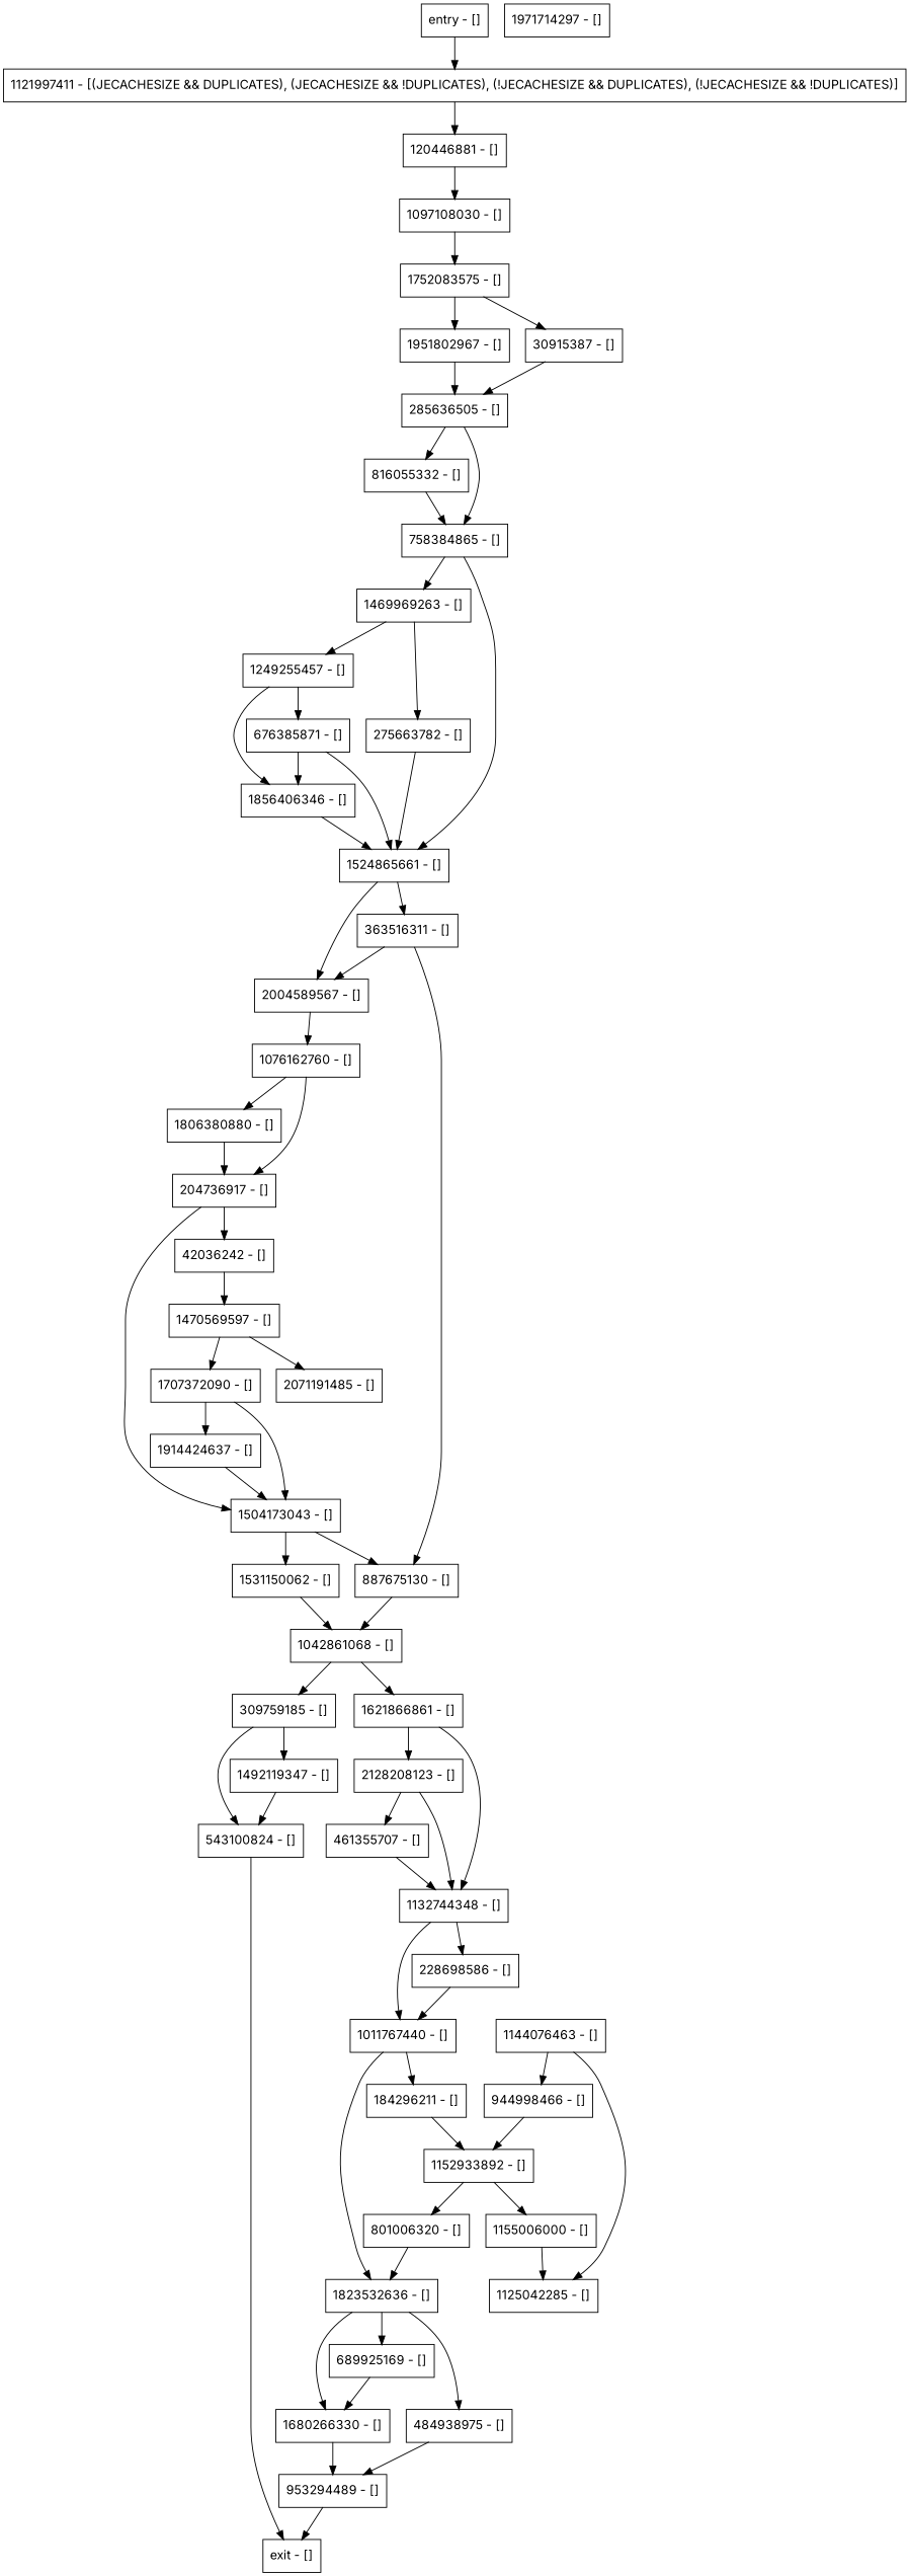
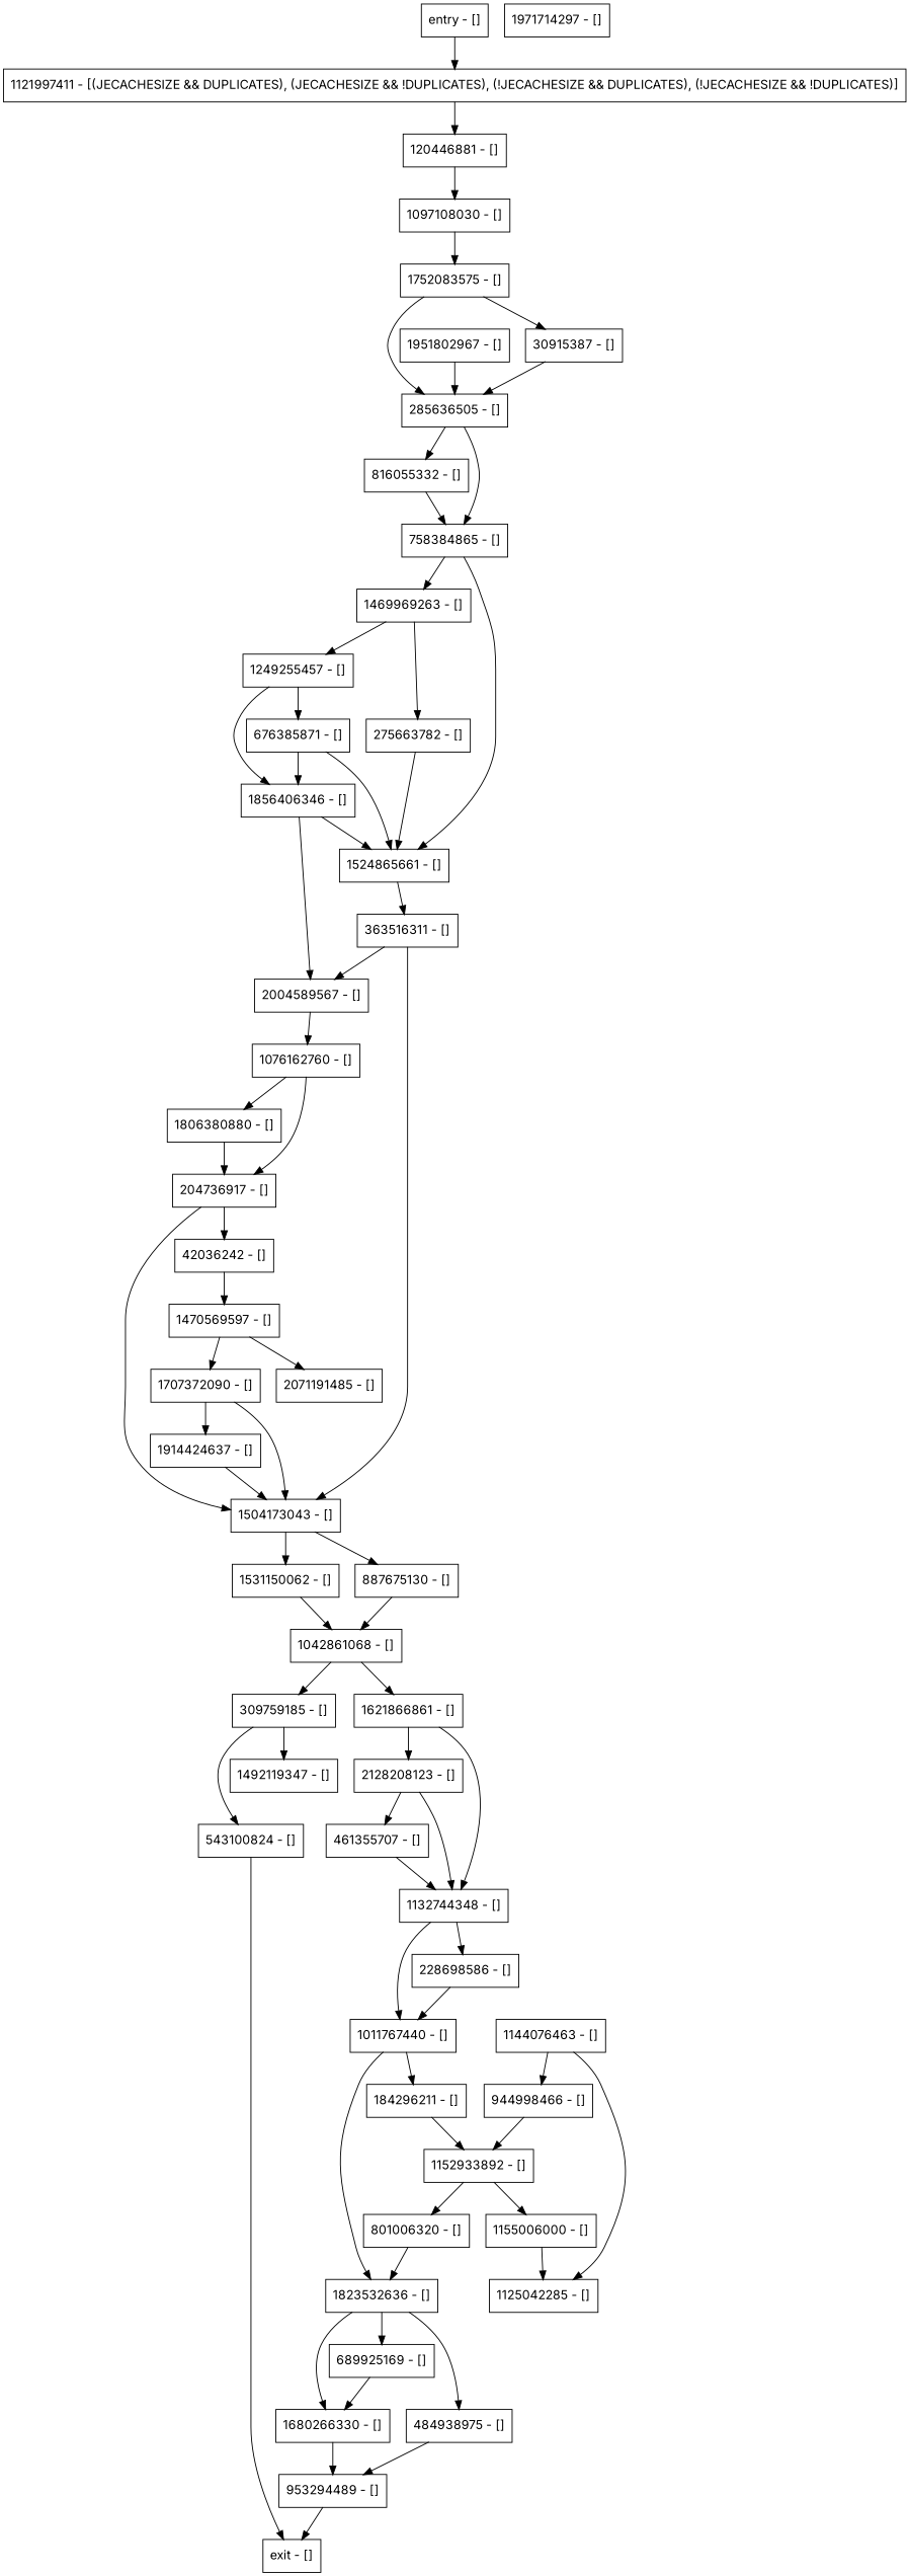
  digraph {
    fontname=Inter
    node [fontname=Inter shape=record]
    edge [fontname=Inter]
    n1 [label="2004589567 - []"]
    n2 [label="1076162760 - []"]
    n3 [label="1806380880 - []"]
    n4 [label="204736917 - []"]
    n5 [label="1042861068 - []"]
    n6 [label="309759185 - []"]
    n7 [label="1621866861 - []"]
    n8 [label="543100824 - []"]
    n9 [label="1492119347 - []"]
    n10 [label="1132744348 - []"]
    n11 [label="2128208123 - []"]
    n12 [label="1504173043 - []"]
    n13 [label="42036242 - []"]
    n14 [label="1144076463 - []"]
    n15 [label="944998466 - []"]
    n16 [label="1125042285 - []"]
    n17 [label="1152933892 - []"]
    n18 [label="816055332 - []"]
    n19 [label="758384865 - []"]
    n20 [label="1524865661 - []"]
    n21 [label="1469969263 - []"]
    n22 [label="1470569597 - []"]
    n23 [label="1707372090 - []"]
    n24 [label="2071191485 - []"]
    n25 [label="1914424637 - []"]
    n26 [label="exit - []"]
    n27 [label="1011767440 - []"]
    n28 [label="228698586 - []"]
    n29 [label="1823532636 - []"]
    n30 [label="184296211 - []"]
    n31 [label="1531150062 - []"]
    n32 [label="887675130 - []"]
    n33 [label="363516311 - []"]
    n34 [label="1971714297 - []"]
    n35 [label="275663782 - []"]
    n36 [label="1249255457 - []"]
    n37 [label="1752083575 - []"]
    n38 [label="1951802967 - []"]
    n39 [label="30915387 - []"]
    n40 [label="285636505 - []"]
    n41 [label="801006320 - []"]
    n42 [label="1155006000 - []"]
    n43 [label="1856406346 - []"]
    n44 [label="entry - []"]
    n45 [label="1121997411 - [(JECACHESIZE && DUPLICATES), (JECACHESIZE && !DUPLICATES), (!JECACHESIZE && DUPLICATES), (!JECACHESIZE && !DUPLICATES)]"]
    n46 [label="120446881 - []"]
    n47 [label="461355707 - []"]
    n48 [label="1097108030 - []"]
    n49 [label="1680266330 - []"]
    n50 [label="689925169 - []"]
    n51 [label="484938975 - []"]
    n52 [label="676385871 - []"]
    n53 [label="953294489 - []"]
    n1 -> n2
    n2 -> n3
    n2 -> n4
    n3 -> n4
    n4 -> n12
    n4 -> n13
    n5 -> n6
    n5 -> n7
    n6 -> n8
    n6 -> n9
    n7 -> n10
    n7 -> n11
    n8 -> n26
-   n9 -> n8
    n10 -> n27
    n10 -> n28
    n11 -> n10
    n11 -> n47
    n12 -> n31
    n12 -> n32
    n13 -> n22
    n14 -> n15
    n14 -> n16
    n15 -> n17
    n17 -> n41
    n17 -> n42
    n18 -> n19
    n19 -> n20
    n19 -> n21
-   n20 -> n1
+   n43 -> n1
    n20 -> n33
    n21 -> n35
    n21 -> n36
    n22 -> n23
    n22 -> n24
    n23 -> n12
    n23 -> n25
    n25 -> n12
    n27 -> n29
    n27 -> n30
    n28 -> n27
    n29 -> n49
    n29 -> n50
    n29 -> n51
    n30 -> n17
    n31 -> n5
    n32 -> n5
    n33 -> n1
-   n33 -> n32
+   n33 -> n12
    n35 -> n20
    n36 -> n43
    n36 -> n52
-   n37 -> n38
+   n37 -> n40
    n37 -> n39
    n38 -> n40
    n39 -> n40
    n40 -> n18
    n40 -> n19
    n41 -> n29
    n42 -> n16
    n43 -> n20
    n44 -> n45
    n45 -> n46
    n46 -> n48
    n47 -> n10
    n48 -> n37
    n49 -> n53
    n50 -> n49
    n51 -> n53
    n52 -> n20
    n52 -> n43
    n53 -> n26
  }
